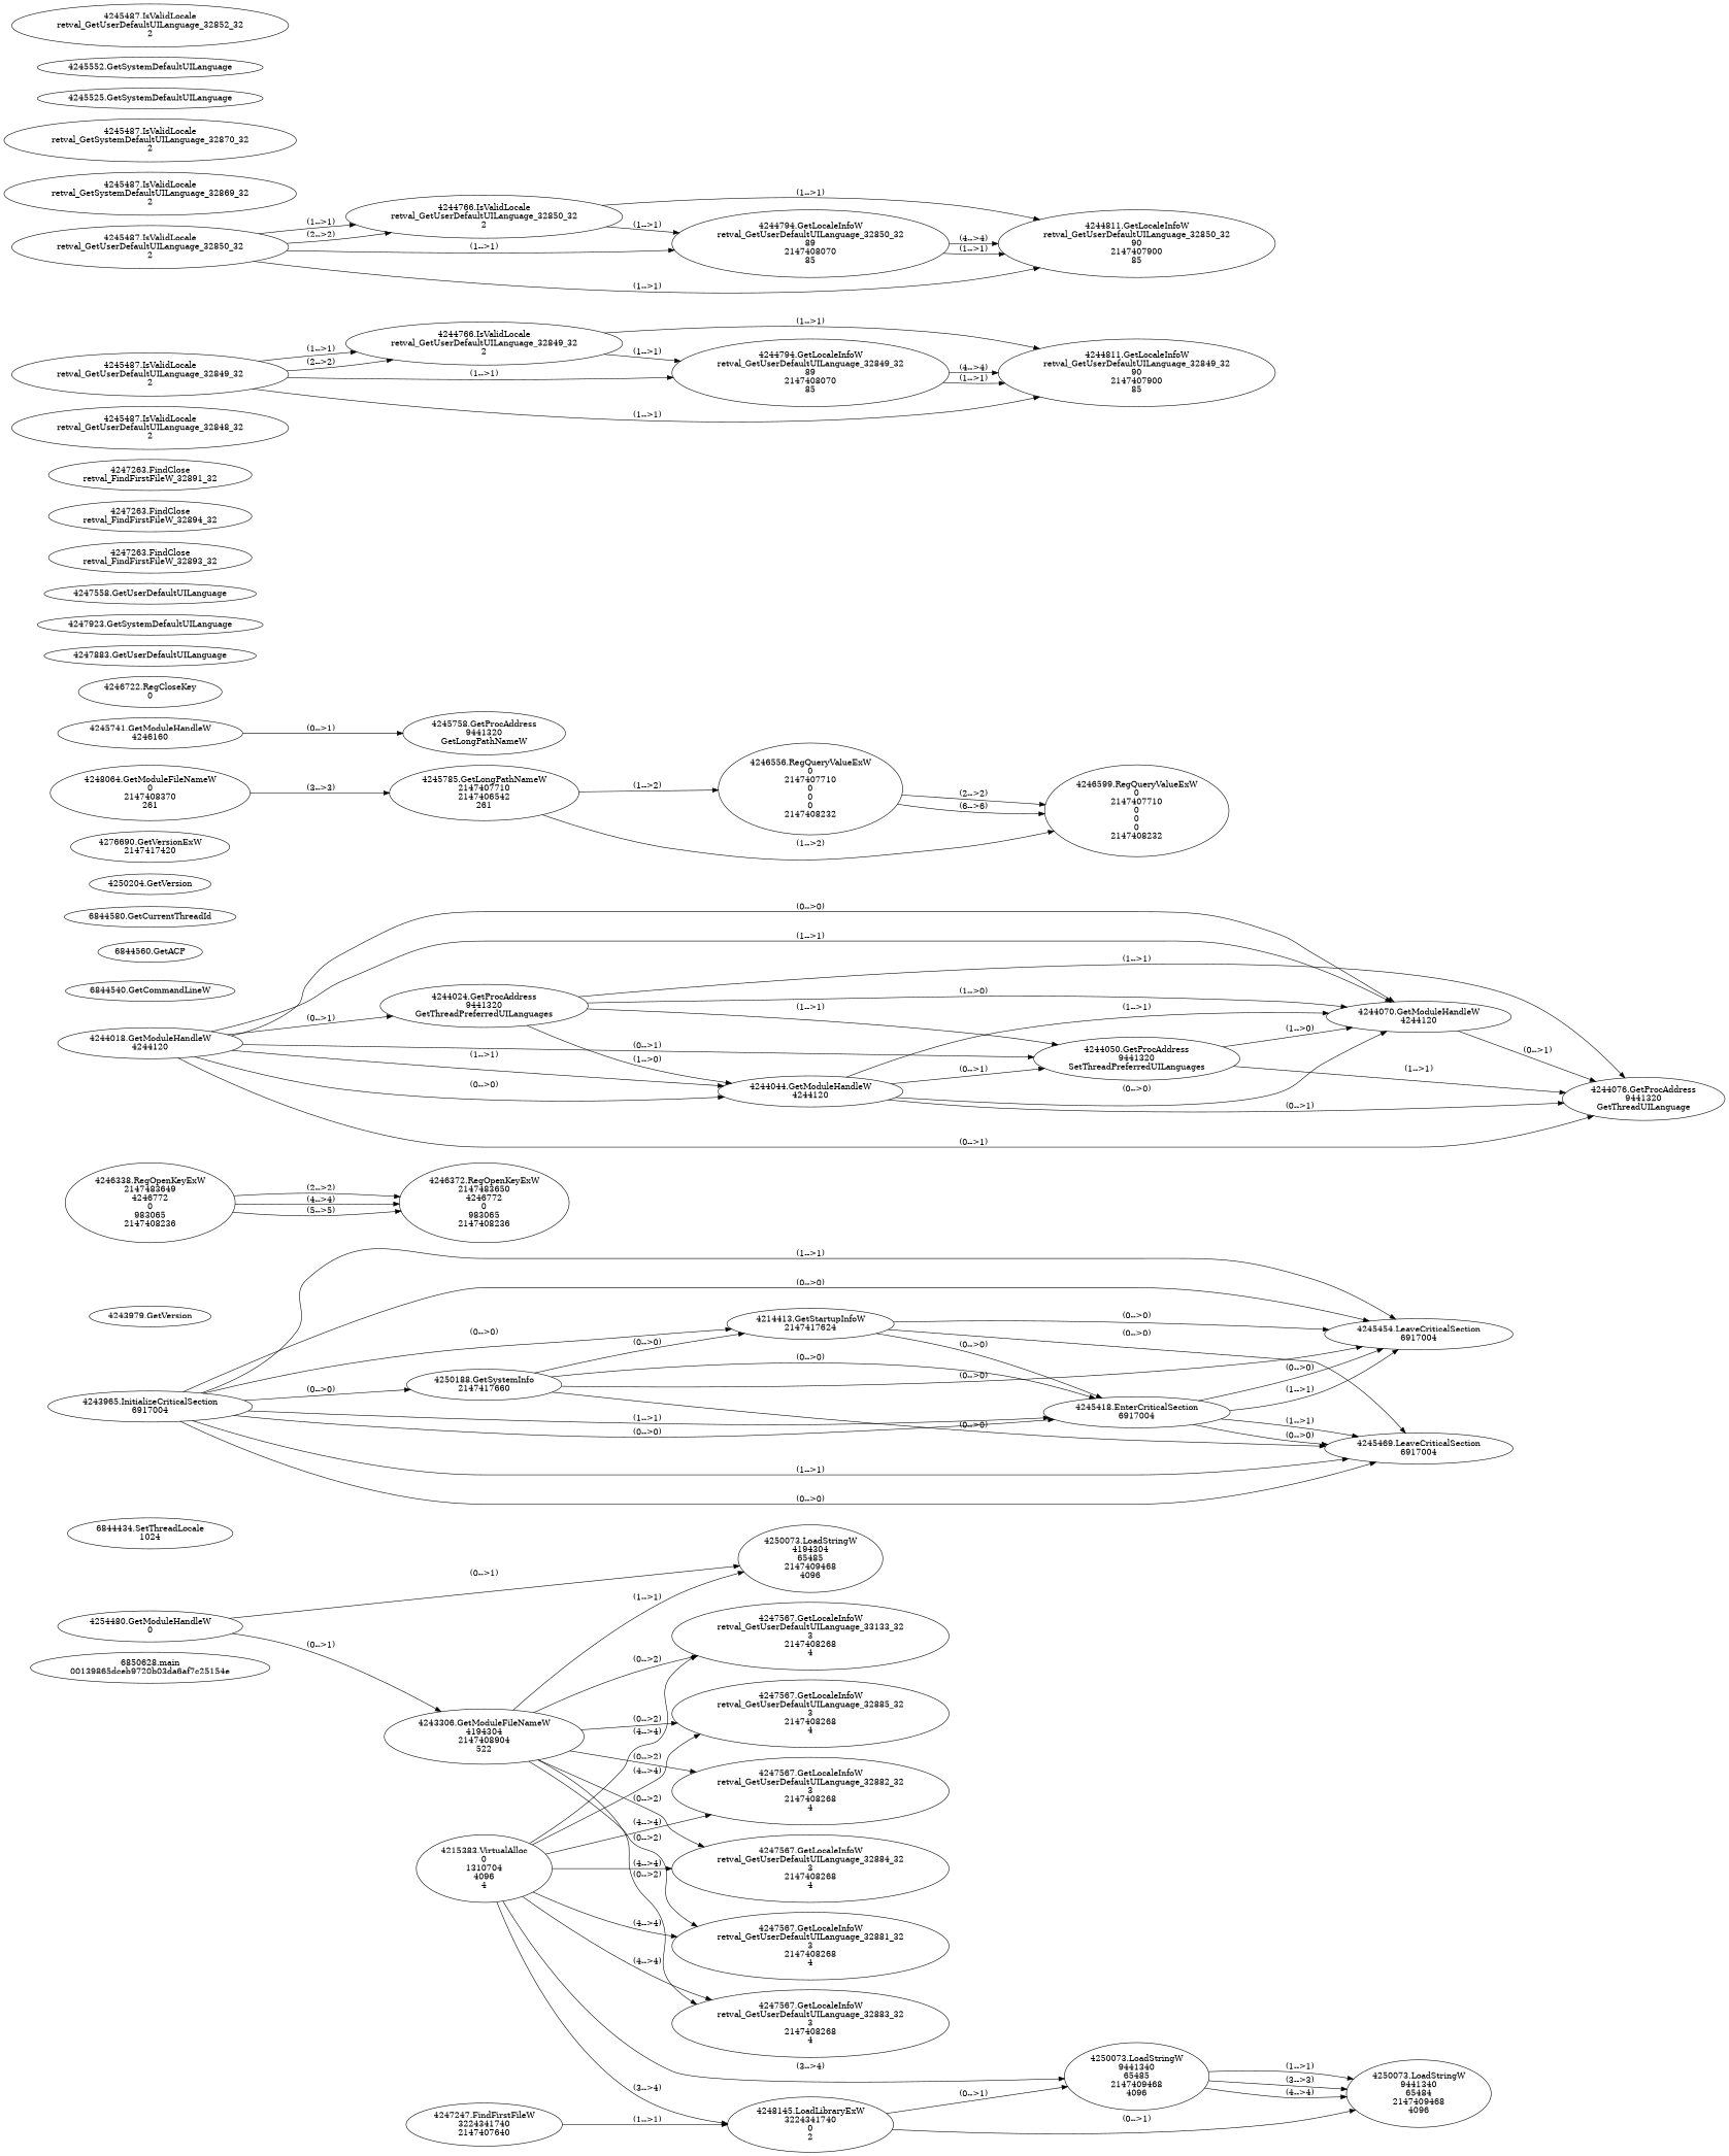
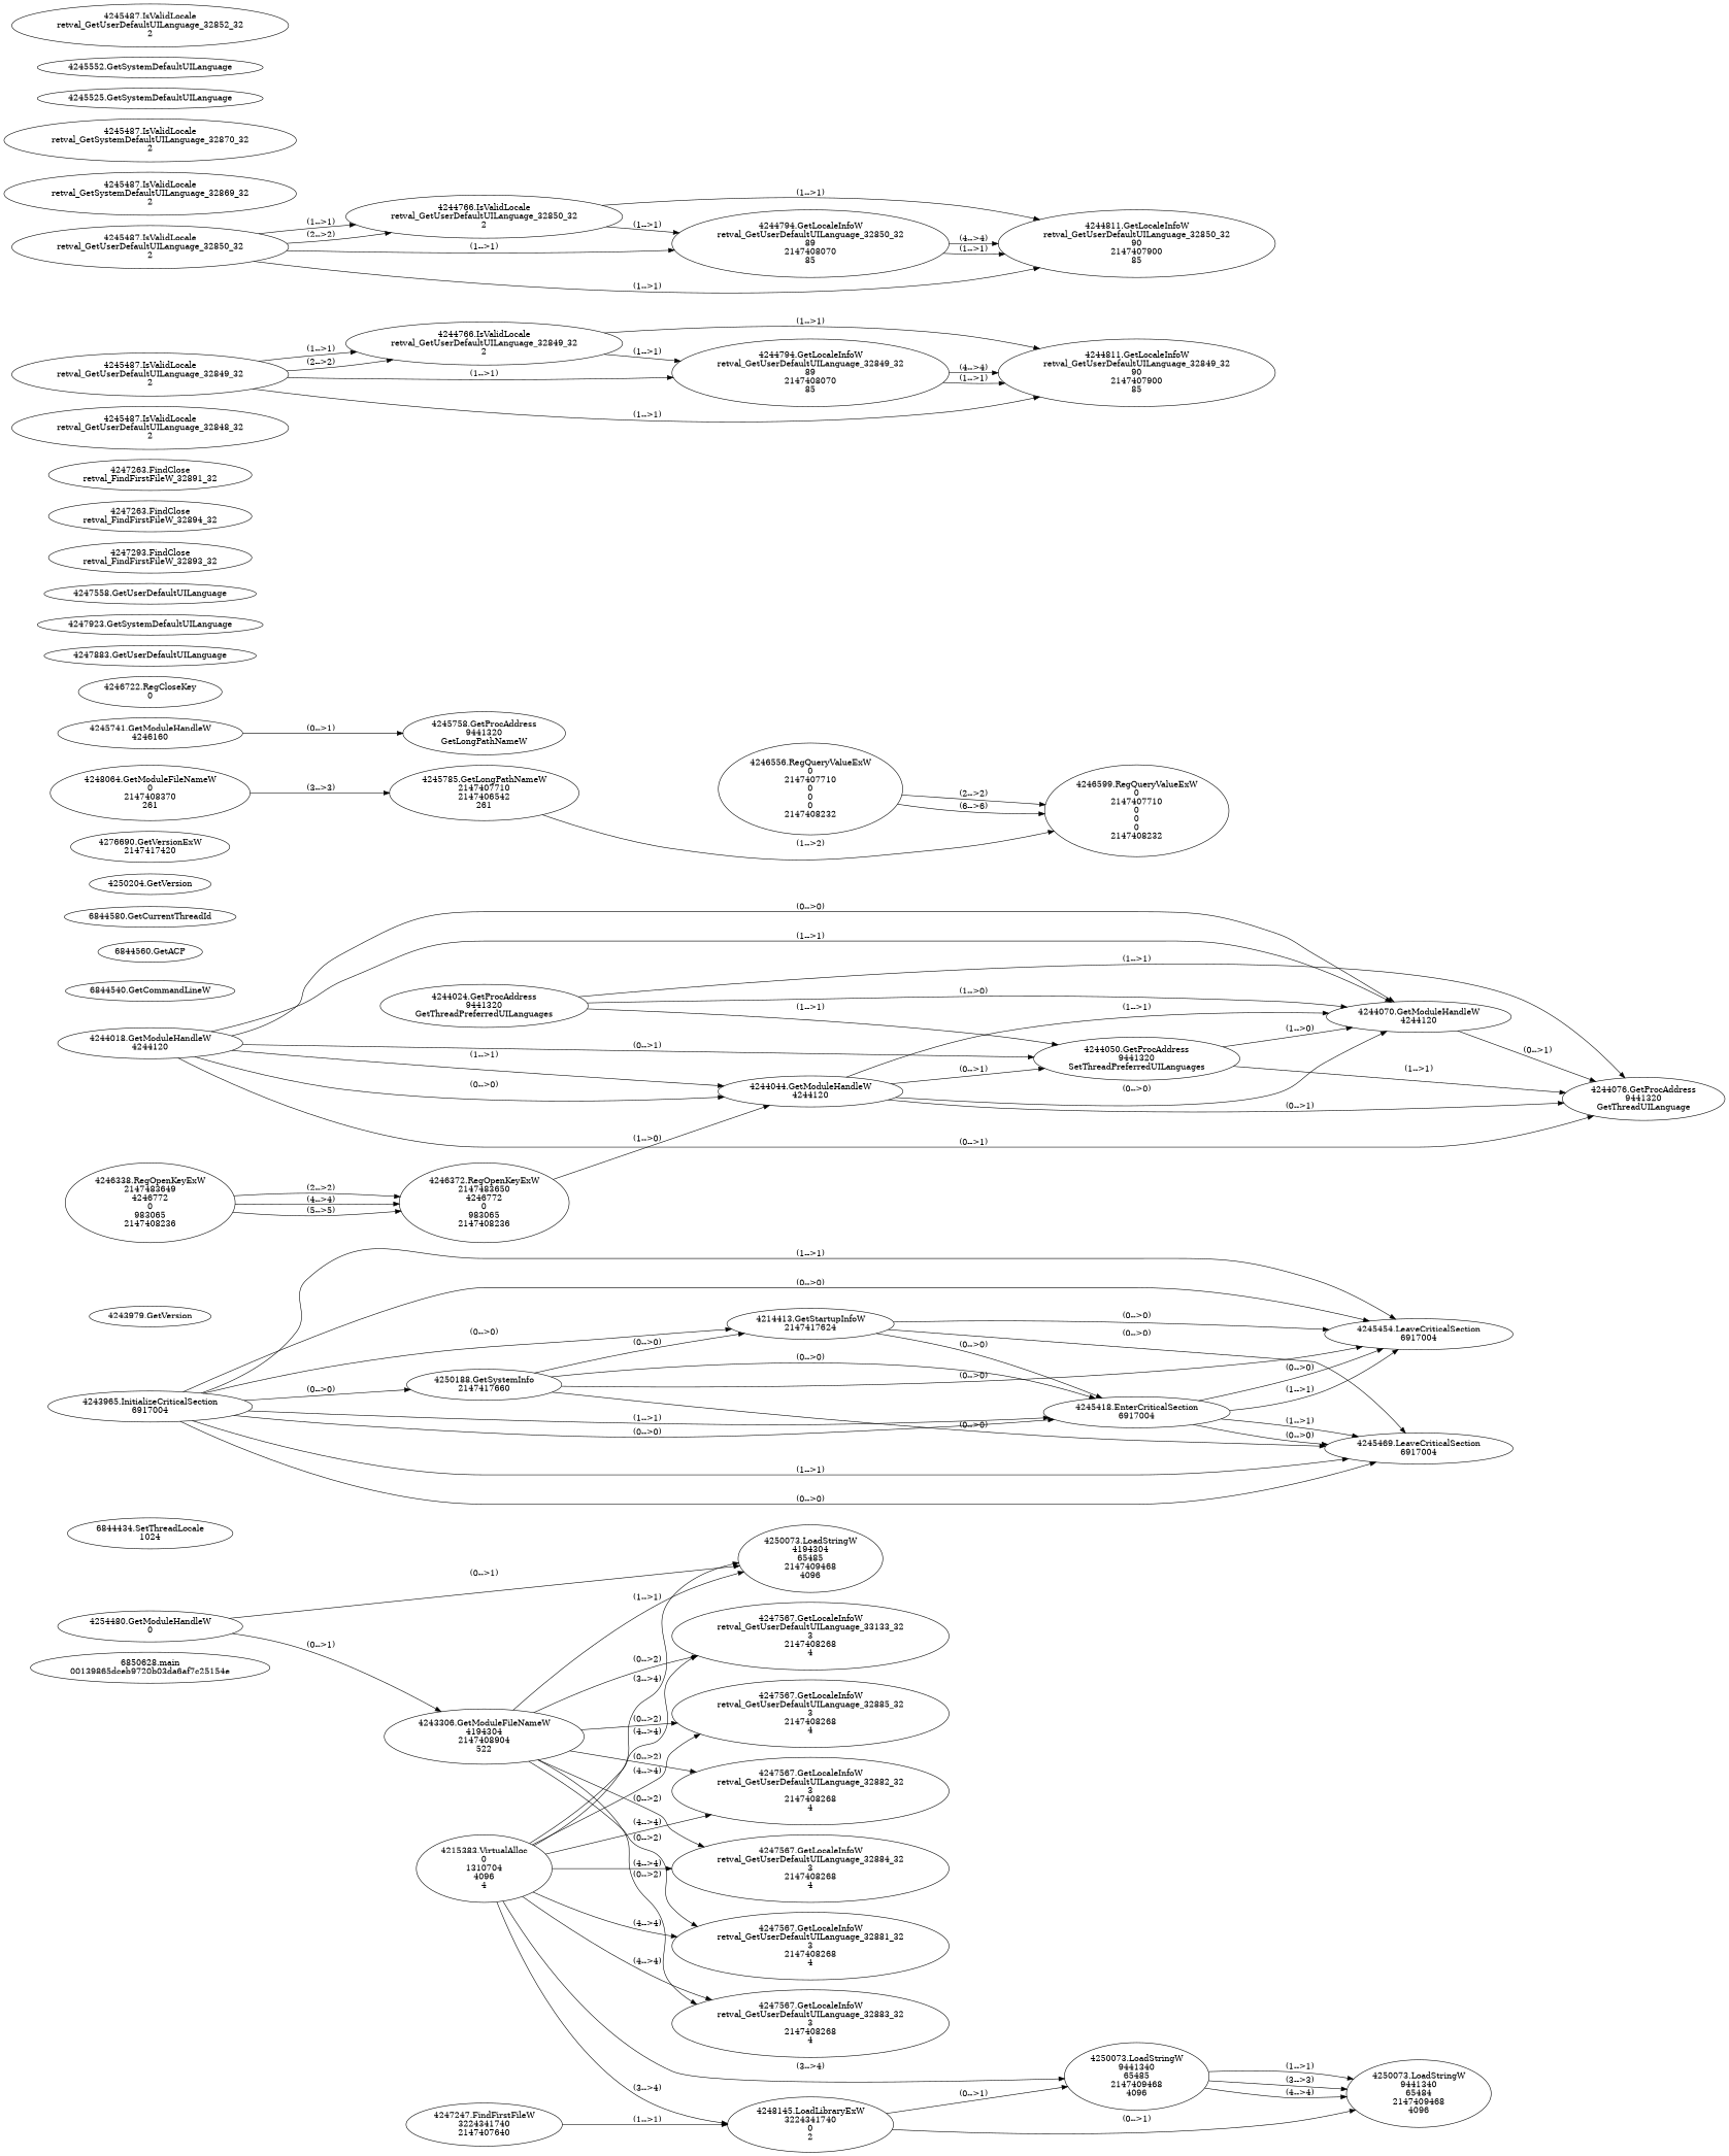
  digraph {
    rankdir=LR
    n1 [label="6850628.main\n00139865dceb9720b03da6af7c25154e"]
    n2 [label="4254480.GetModuleHandleW\n0"]
    n3 [label="4243306.GetModuleFileNameW\n4194304\n2147408904\n522"]
    n4 [label="4250073.LoadStringW\n4194304\n65485\n2147409468\n4096"]
    n5 [label="4247567.GetLocaleInfoW\nretval_GetUserDefaultUILanguage_32882_32\n3\n2147408268\n4"]
    n6 [label="4247567.GetLocaleInfoW\nretval_GetUserDefaultUILanguage_32883_32\n3\n2147408268\n4"]
    n7 [label="4247567.GetLocaleInfoW\nretval_GetUserDefaultUILanguage_32884_32\n3\n2147408268\n4"]
    n8 [label="4247567.GetLocaleInfoW\nretval_GetUserDefaultUILanguage_32885_32\n3\n2147408268\n4"]
    n9 [label="4247567.GetLocaleInfoW\nretval_GetUserDefaultUILanguage_33133_32\n3\n2147408268\n4"]
    n10 [label="4247567.GetLocaleInfoW\nretval_GetUserDefaultUILanguage_32881_32\n3\n2147408268\n4"]
    n11 [label="6844434.SetThreadLocale\n1024"]
    n12 [label="4243965.InitializeCriticalSection\n6917004"]
    n13 [label="4250188.GetSystemInfo\n2147417660"]
    n14 [label="4214413.GetStartupInfoW\n2147417624"]
    n15 [label="4245418.EnterCriticalSection\n6917004"]
    n16 [label="4245454.LeaveCriticalSection\n6917004"]
    n17 [label="4245469.LeaveCriticalSection\n6917004"]
    n18 [label="4243979.GetVersion\n"]
    n19 [label="4244018.GetModuleHandleW\n4244120"]
    n20 [label="4244024.GetProcAddress\n9441320\nGetThreadPreferredUILanguages"]
    n21 [label="4244044.GetModuleHandleW\n4244120"]
    n22 [label="4244050.GetProcAddress\n9441320\nSetThreadPreferredUILanguages"]
    n23 [label="4244070.GetModuleHandleW\n4244120"]
    n24 [label="4244076.GetProcAddress\n9441320\nGetThreadUILanguage"]
    n25 [label="6844540.GetCommandLineW\n"]
    n26 [label="6844560.GetACP\n"]
    n27 [label="6844580.GetCurrentThreadId\n"]
    n28 [label="4250204.GetVersion\n"]
    n29 [label="4276690.GetVersionExW\n2147417420"]
    n30 [label="4248064.GetModuleFileNameW\n0\n2147408370\n261"]
    n31 [label="4245785.GetLongPathNameW\n2147407710\n2147406542\n261"]
    n32 [label="4246556.RegQueryValueExW\n0\n2147407710\n0\n0\n0\n2147408232"]
    n33 [label="4246599.RegQueryValueExW\n0\n2147407710\n0\n0\n0\n2147408232"]
    n34 [label="4215383.VirtualAlloc\n0\n1310704\n4096\n4"]
    n35 [label="4250073.LoadStringW\n9441340\n65485\n2147409468\n4096"]
    n36 [label="4248145.LoadLibraryExW\n3224341740\n0\n2"]
    n37 [label="4250073.LoadStringW\n9441340\n65484\n2147409468\n4096"]
    n38 [label="4246338.RegOpenKeyExW\n2147483649\n4246772\n0\n983065\n2147408236"]
    n39 [label="4246372.RegOpenKeyExW\n2147483650\n4246772\n0\n983065\n2147408236"]
    n40 [label="4245741.GetModuleHandleW\n4246160"]
    n41 [label="4245758.GetProcAddress\n9441320\nGetLongPathNameW"]
    n42 [label="4246722.RegCloseKey\n0"]
    n43 [label="4247883.GetUserDefaultUILanguage\n"]
    n44 [label="4247923.GetSystemDefaultUILanguage\n"]
    n45 [label="4247558.GetUserDefaultUILanguage\n"]
    n46 [label="4247247.FindFirstFileW\n3224341740\n2147407640"]
-   n47 [label="4247263.FindClose\nretval_FindFirstFileW_32893_32"]
+   n47 [label="4247293.FindClose\nretval_FindFirstFileW_32893_32"]
    n48 [label="4247263.FindClose\nretval_FindFirstFileW_32894_32"]
    n49 [label="4247263.FindClose\nretval_FindFirstFileW_32891_32"]
    n50 [label="4245487.IsValidLocale\nretval_GetUserDefaultUILanguage_32848_32\n2"]
    n51 [label="4245487.IsValidLocale\nretval_GetUserDefaultUILanguage_32849_32\n2"]
    n52 [label="4244766.IsValidLocale\nretval_GetUserDefaultUILanguage_32849_32\n2"]
    n53 [label="4244794.GetLocaleInfoW\nretval_GetUserDefaultUILanguage_32849_32\n89\n2147408070\n85"]
    n54 [label="4244811.GetLocaleInfoW\nretval_GetUserDefaultUILanguage_32849_32\n90\n2147407900\n85"]
    n55 [label="4245487.IsValidLocale\nretval_GetUserDefaultUILanguage_32850_32\n2"]
    n56 [label="4244766.IsValidLocale\nretval_GetUserDefaultUILanguage_32850_32\n2"]
    n57 [label="4244794.GetLocaleInfoW\nretval_GetUserDefaultUILanguage_32850_32\n89\n2147408070\n85"]
    n58 [label="4244811.GetLocaleInfoW\nretval_GetUserDefaultUILanguage_32850_32\n90\n2147407900\n85"]
    n59 [label="4245487.IsValidLocale\nretval_GetSystemDefaultUILanguage_32869_32\n2"]
    n60 [label="4245487.IsValidLocale\nretval_GetSystemDefaultUILanguage_32870_32\n2"]
    n61 [label="4245525.GetSystemDefaultUILanguage\n"]
    n62 [label="4245552.GetSystemDefaultUILanguage\n"]
    n63 [label="4245487.IsValidLocale\nretval_GetUserDefaultUILanguage_32852_32\n2"]
    n2 -> n3 [label="(0-->1)"]
    n2 -> n4 [label="(0-->1)"]
    n3 -> n4 [label="(1-->1)"]
    n3 -> n5 [label="(0-->2)"]
    n3 -> n6 [label="(0-->2)"]
    n3 -> n7 [label="(0-->2)"]
    n3 -> n8 [label="(0-->2)"]
    n3 -> n9 [label="(0-->2)"]
    n3 -> n10 [label="(0-->2)"]
    n12 -> n13 [label="(0-->0)"]
    n12 -> n14 [label="(0-->0)"]
    n12 -> n15 [label="(1-->1)"]
    n12 -> n15 [label="(0-->0)"]
    n12 -> n16 [label="(1-->1)"]
    n12 -> n16 [label="(0-->0)"]
    n12 -> n17 [label="(1-->1)"]
    n12 -> n17 [label="(0-->0)"]
    n13 -> n14 [label="(0-->0)"]
    n13 -> n15 [label="(0-->0)"]
    n13 -> n16 [label="(0-->0)"]
    n13 -> n17 [label="(0-->0)"]
    n14 -> n15 [label="(0-->0)"]
    n14 -> n16 [label="(0-->0)"]
    n14 -> n17 [label="(0-->0)"]
    n15 -> n16 [label="(1-->1)"]
    n15 -> n16 [label="(0-->0)"]
    n15 -> n17 [label="(1-->1)"]
    n15 -> n17 [label="(0-->0)"]
-   n19 -> n20 [label="(0-->1)"]
    n19 -> n21 [label="(1-->1)"]
    n19 -> n21 [label="(0-->0)"]
    n19 -> n22 [label="(0-->1)"]
    n19 -> n23 [label="(1-->1)"]
    n19 -> n23 [label="(0-->0)"]
    n19 -> n24 [label="(0-->1)"]
-   n20 -> n21 [label="(1-->0)"]
+   n39 -> n21 [label="(1-->0)"]
    n20 -> n22 [label="(1-->1)"]
    n20 -> n23 [label="(1-->0)"]
    n20 -> n24 [label="(1-->1)"]
    n21 -> n22 [label="(0-->1)"]
    n21 -> n23 [label="(1-->1)"]
    n21 -> n23 [label="(0-->0)"]
    n21 -> n24 [label="(0-->1)"]
    n22 -> n23 [label="(1-->0)"]
    n22 -> n24 [label="(1-->1)"]
    n23 -> n24 [label="(0-->1)"]
    n30 -> n31 [label="(3-->3)"]
-   n31 -> n32 [label="(1-->2)"]
    n31 -> n33 [label="(1-->2)"]
    n32 -> n33 [label="(2-->2)"]
    n32 -> n33 [label="(6-->6)"]
+   n34 -> n4 [label="(3-->4)"]
    n34 -> n5 [label="(4-->4)"]
    n34 -> n6 [label="(4-->4)"]
    n34 -> n7 [label="(4-->4)"]
    n34 -> n8 [label="(4-->4)"]
    n34 -> n9 [label="(4-->4)"]
    n34 -> n10 [label="(4-->4)"]
    n34 -> n35 [label="(3-->4)"]
    n34 -> n36 [label="(3-->4)"]
    n35 -> n37 [label="(1-->1)"]
    n35 -> n37 [label="(3-->3)"]
    n35 -> n37 [label="(4-->4)"]
    n36 -> n35 [label="(0-->1)"]
    n36 -> n37 [label="(0-->1)"]
    n38 -> n39 [label="(2-->2)"]
    n38 -> n39 [label="(4-->4)"]
    n38 -> n39 [label="(5-->5)"]
    n40 -> n41 [label="(0-->1)"]
    n46 -> n36 [label="(1-->1)"]
    n51 -> n52 [label="(1-->1)"]
    n51 -> n52 [label="(2-->2)"]
    n51 -> n53 [label="(1-->1)"]
    n51 -> n54 [label="(1-->1)"]
    n52 -> n53 [label="(1-->1)"]
    n52 -> n54 [label="(1-->1)"]
    n53 -> n54 [label="(1-->1)"]
    n53 -> n54 [label="(4-->4)"]
    n55 -> n56 [label="(1-->1)"]
    n55 -> n56 [label="(2-->2)"]
    n55 -> n57 [label="(1-->1)"]
    n55 -> n58 [label="(1-->1)"]
    n56 -> n57 [label="(1-->1)"]
    n56 -> n58 [label="(1-->1)"]
    n57 -> n58 [label="(1-->1)"]
    n57 -> n58 [label="(4-->4)"]
  }
